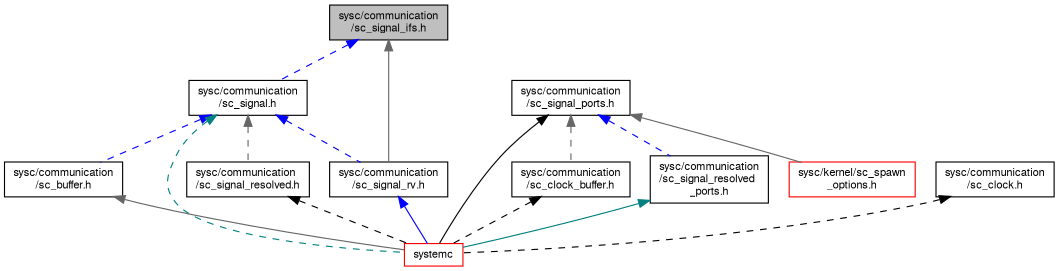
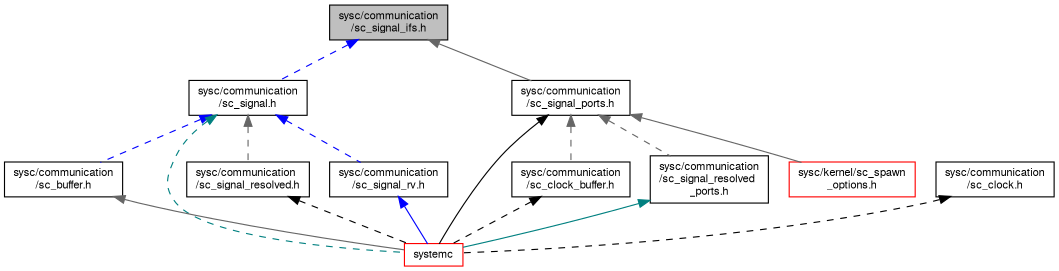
  digraph {
    node [color=black fillcolor=white fontname=FreeSans fontsize=10 shape=record style=filled]
    edge [color=blue dir=back fontname=FreeSans fontsize=10 labelfontname=FreeSans labelfontsize=10 style=dashed]
    n1 [fillcolor=grey75 fontcolor=black height=0.2 label="sysc/communication\l/sc_signal_ifs.h" width=0.4]
    n2 [height=0.2 label="sysc/communication\l/sc_signal.h" width=0.4]
    n3 [height=0.2 label="sysc/communication\l/sc_signal_ports.h" width=0.4]
    n4 [height=0.2 label="sysc/communication\l/sc_buffer.h" width=0.4]
    n5 [color=red height=0.2 label=systemc width=0.4]
    n6 [height=0.2 label="sysc/communication\l/sc_signal_resolved.h" width=0.4]
    n7 [height=0.2 label="sysc/communication\l/sc_signal_rv.h" width=0.4]
    n8 [height=0.2 label="sysc/communication\l/sc_clock_buffer.h" width=0.4]
    n9 [height=0.2 label="sysc/communication\l/sc_signal_resolved\l_ports.h" width=0.4]
    n10 [color=red height=0.2 label="sysc/kernel/sc_spawn\l_options.h" width=0.4]
    n11 [height=0.2 label="sysc/communication\l/sc_clock.h" width=0.4]
    n1 -> n2
-   n1 -> n7 [color=gray40 style=solid]
+   n1 -> n3 [color=gray40 style=solid]
    n2 -> n4
    n2 -> n5 [color=teal]
    n2 -> n6 [color=gray40]
    n2 -> n7
    n3 -> n5 [color=black style=solid]
    n3 -> n8 [color=gray40]
-   n3 -> n9
+   n3 -> n9 [color=gray40]
    n3 -> n10 [color=gray40 style=solid]
    n4 -> n5 [color=gray40 style=solid]
    n6 -> n5 [color=black]
    n7 -> n5 [style=solid]
    n8 -> n5 [color=black]
    n9 -> n5 [color=teal style=solid]
    n11 -> n5 [color=black]
  }
